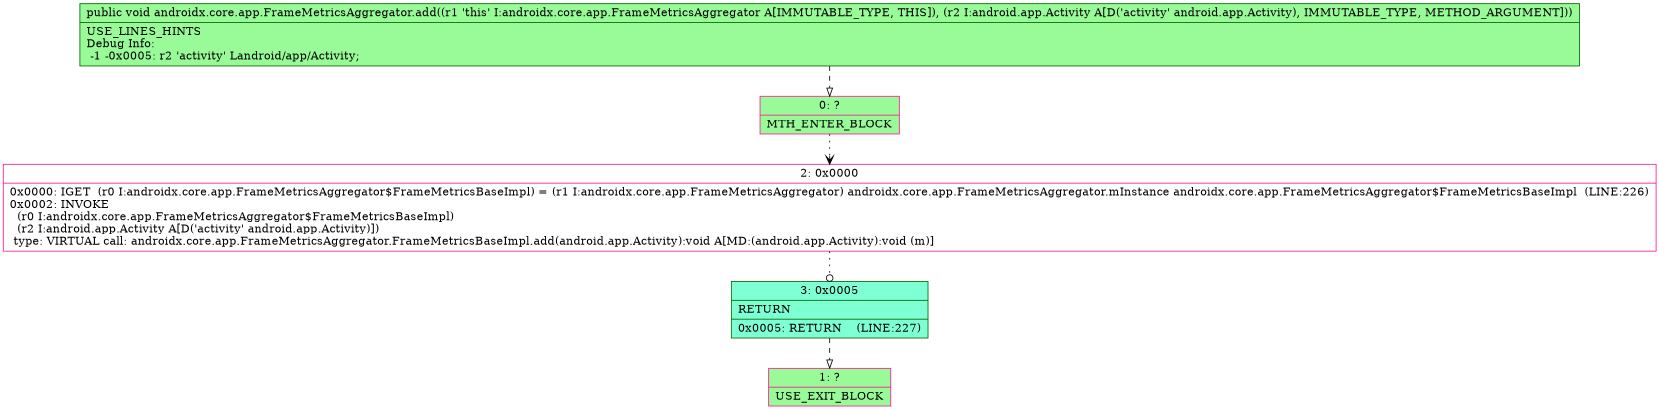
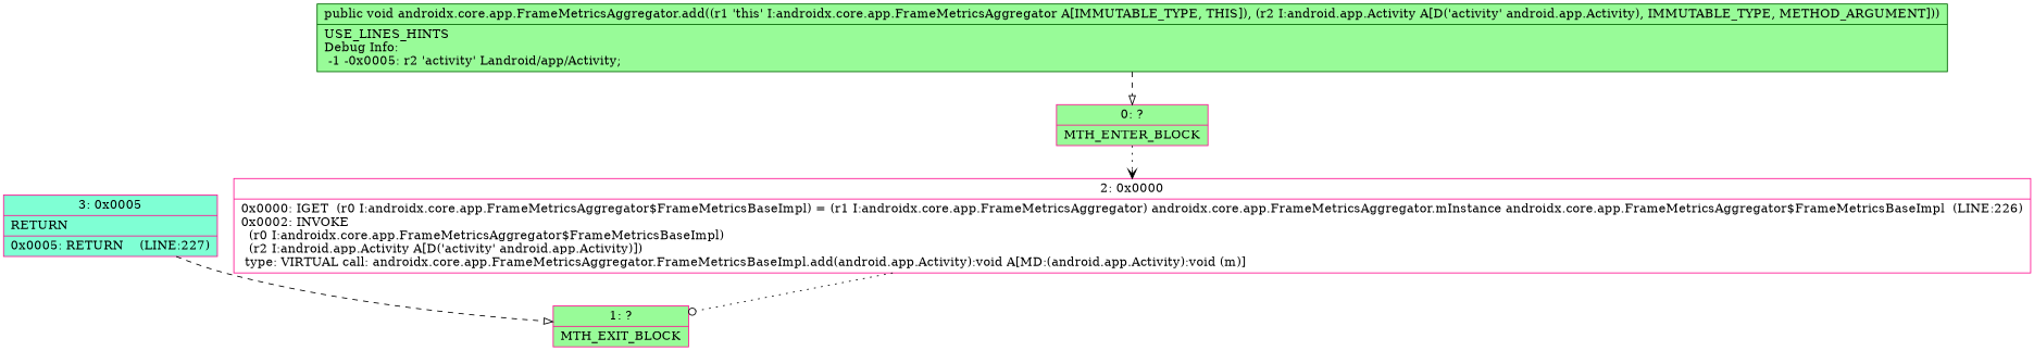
  digraph {
    node [color=deeppink fillcolor=palegreen shape=record style=filled]
    edge [arrowhead=onormal style=dotted]
    n1 [label="{0\:\ ?|MTH_ENTER_BLOCK\l}"]
    n2 [fillcolor=white label="{2\:\ 0x0000|0x0000: IGET  (r0 I:androidx.core.app.FrameMetricsAggregator$FrameMetricsBaseImpl) = (r1 I:androidx.core.app.FrameMetricsAggregator) androidx.core.app.FrameMetricsAggregator.mInstance androidx.core.app.FrameMetricsAggregator$FrameMetricsBaseImpl  (LINE:226)\l0x0002: INVOKE  \l  (r0 I:androidx.core.app.FrameMetricsAggregator$FrameMetricsBaseImpl)\l  (r2 I:android.app.Activity A[D('activity' android.app.Activity)])\l type: VIRTUAL call: androidx.core.app.FrameMetricsAggregator.FrameMetricsBaseImpl.add(android.app.Activity):void A[MD:(android.app.Activity):void (m)]\l}"]
-   n3 [color=darkgreen fillcolor=aquamarine label="{3\:\ 0x0005|RETURN\l|0x0005: RETURN    (LINE:227)\l}"]
-   n4 [label="{1\:\ ?|USE_EXIT_BLOCK\l}"]
+   n3 [fillcolor=aquamarine label="{3\:\ 0x0005|RETURN\l|0x0005: RETURN    (LINE:227)\l}"]
+   n4 [label="{1\:\ ?|MTH_EXIT_BLOCK\l}"]
    n5 [color=darkgreen label="{public void androidx.core.app.FrameMetricsAggregator.add((r1 'this' I:androidx.core.app.FrameMetricsAggregator A[IMMUTABLE_TYPE, THIS]), (r2 I:android.app.Activity A[D('activity' android.app.Activity), IMMUTABLE_TYPE, METHOD_ARGUMENT]))  | USE_LINES_HINTS\lDebug Info:\l  \-1 \-0x0005: r2 'activity' Landroid\/app\/Activity;\l}"]
    n1 -> n2 [arrowhead=vee]
-   n2 -> n3 [arrowhead=odot]
+   n2 -> n4 [arrowhead=odot]
    n3 -> n4 [style=dashed]
    n5 -> n1 [style=dashed]
  }
